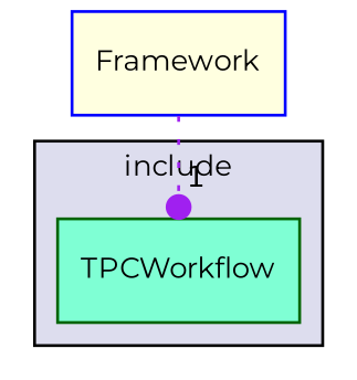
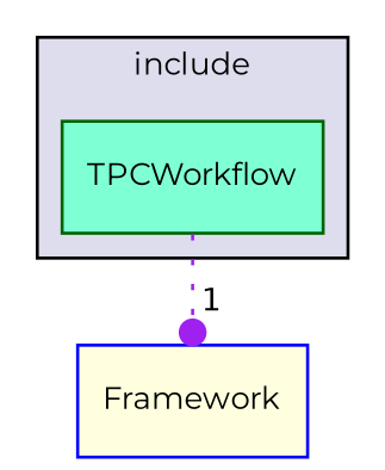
  digraph {
    compound=true
    fontname=Montserrat
    node [fontname=Montserrat fontsize=10 shape=box style=filled]
    n1 [fillcolor=aquamarine label=TPCWorkflow pencolor=black color=darkgreen]
    n2 [color=blue label=Framework fillcolor=lightyellow]
    subgraph cluster_1 {
      bgcolor="#ddddee"
      fontsize=10
      label=include
      pencolor=black
      n1
    }
-   n2 -> n1 [headlabel=1 labeldistance=1.5 labelfontname=Helvetica labelfontsize=10 color=purple style=dotted arrowhead=dot fontname=Montserrat]
+   n1 -> n2 [headlabel=1 labeldistance=1.5 labelfontname=Helvetica labelfontsize=10 color=purple style=dotted arrowhead=dot fontname=Montserrat]
  }
